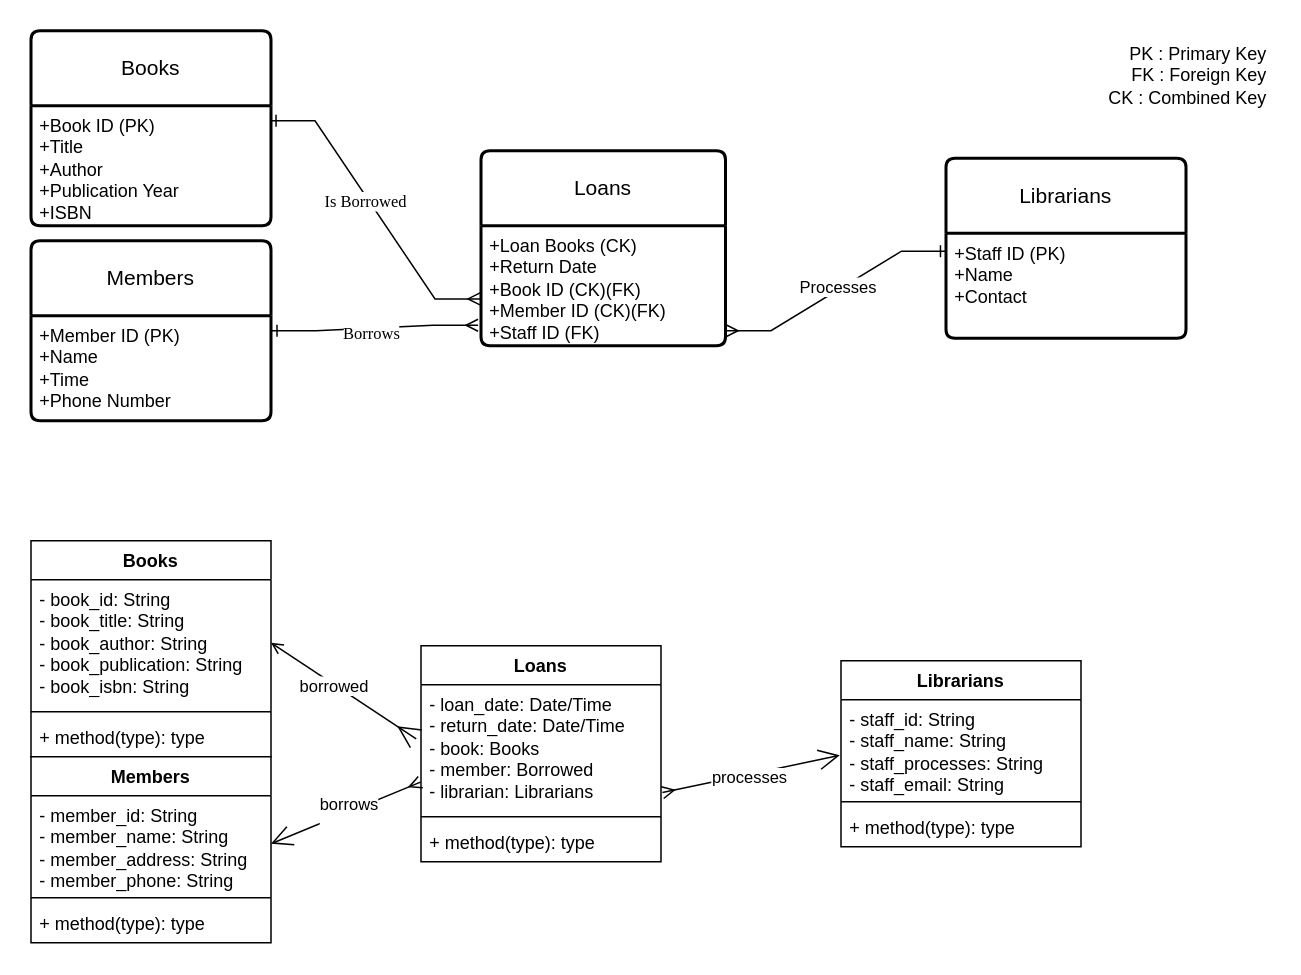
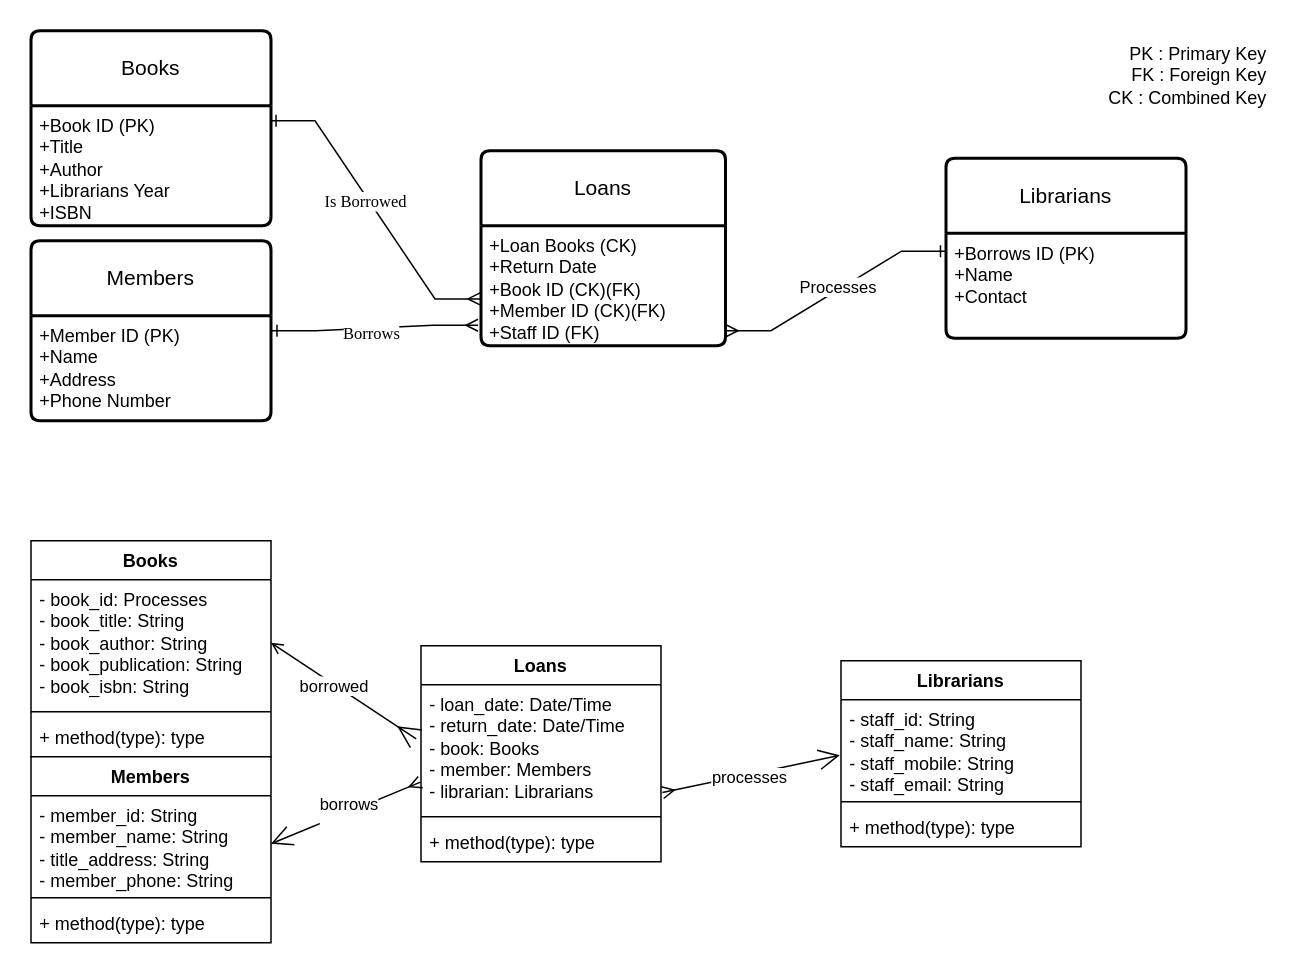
  <mxCell id="0" />
  <mxCell id="1" parent="0" />
  <mxCell id="2" value="Books" style="swimlane;childLayout=stackLayout;horizontal=1;startSize=50;horizontalStack=0;rounded=1;fontSize=14;fontStyle=0;strokeWidth=2;resizeParent=0;resizeLast=1;shadow=0;dashed=0;align=center;arcSize=4;whiteSpace=wrap;html=1;" vertex="1" parent="1"><mxGeometry x="20" y="20" width="160" height="130" as="geometry" /></mxCell>
- <mxCell id="3" value="+Book ID (PK)&lt;br&gt;&lt;div&gt;+Title&lt;/div&gt;&lt;div&gt;+Author&lt;/div&gt;&lt;div&gt;+Publication Year&lt;/div&gt;&lt;div&gt;+ISBN&lt;/div&gt;" style="align=left;strokeColor=none;fillColor=none;spacingLeft=4;fontSize=12;verticalAlign=top;resizable=0;rotatable=0;part=1;html=1;" vertex="1" parent="2"><mxGeometry y="50" width="160" height="80" as="geometry" /></mxCell>
+ <mxCell id="3" value="+Book ID (PK)&lt;br&gt;&lt;div&gt;+Title&lt;/div&gt;&lt;div&gt;+Author&lt;/div&gt;&lt;div&gt;+Librarians Year&lt;/div&gt;&lt;div&gt;+ISBN&lt;/div&gt;" style="align=left;strokeColor=none;fillColor=none;spacingLeft=4;fontSize=12;verticalAlign=top;resizable=0;rotatable=0;part=1;html=1;" vertex="1" parent="2"><mxGeometry y="50" width="160" height="80" as="geometry" /></mxCell>
  <mxCell id="4" value="Members" style="swimlane;childLayout=stackLayout;horizontal=1;startSize=50;horizontalStack=0;rounded=1;fontSize=14;fontStyle=0;strokeWidth=2;resizeParent=0;resizeLast=1;shadow=0;dashed=0;align=center;arcSize=4;whiteSpace=wrap;html=1;" vertex="1" parent="1"><mxGeometry x="20" y="160" width="160" height="120" as="geometry" /></mxCell>
- <mxCell id="5" value="+Member ID (PK)&lt;div&gt;+Name&lt;/div&gt;&lt;div&gt;+Time&lt;/div&gt;&lt;div&gt;+Phone Number&lt;/div&gt;" style="align=left;strokeColor=none;fillColor=none;spacingLeft=4;fontSize=12;verticalAlign=top;resizable=0;rotatable=0;part=1;html=1;" vertex="1" parent="4"><mxGeometry y="50" width="160" height="70" as="geometry" /></mxCell>
+ <mxCell id="5" value="+Member ID (PK)&lt;div&gt;+Name&lt;/div&gt;&lt;div&gt;+Address&lt;/div&gt;&lt;div&gt;+Phone Number&lt;/div&gt;" style="align=left;strokeColor=none;fillColor=none;spacingLeft=4;fontSize=12;verticalAlign=top;resizable=0;rotatable=0;part=1;html=1;" vertex="1" parent="4"><mxGeometry y="50" width="160" height="70" as="geometry" /></mxCell>
  <mxCell id="6" value="Librarians" style="swimlane;childLayout=stackLayout;horizontal=1;startSize=50;horizontalStack=0;rounded=1;fontSize=14;fontStyle=0;strokeWidth=2;resizeParent=0;resizeLast=1;shadow=0;dashed=0;align=center;arcSize=4;whiteSpace=wrap;html=1;" vertex="1" parent="1"><mxGeometry x="630" y="105" width="160" height="120" as="geometry" /></mxCell>
- <mxCell id="7" value="+Staff ID (PK)&lt;div&gt;+Name&lt;/div&gt;&lt;div&gt;+Contact&lt;/div&gt;" style="align=left;strokeColor=none;fillColor=none;spacingLeft=4;fontSize=12;verticalAlign=top;resizable=0;rotatable=0;part=1;html=1;" vertex="1" parent="6"><mxGeometry y="50" width="160" height="70" as="geometry" /></mxCell>
+ <mxCell id="7" value="+Borrows ID (PK)&lt;div&gt;+Name&lt;/div&gt;&lt;div&gt;+Contact&lt;/div&gt;" style="align=left;strokeColor=none;fillColor=none;spacingLeft=4;fontSize=12;verticalAlign=top;resizable=0;rotatable=0;part=1;html=1;" vertex="1" parent="6"><mxGeometry y="50" width="160" height="70" as="geometry" /></mxCell>
  <mxCell id="8" value="Loans" style="swimlane;childLayout=stackLayout;horizontal=1;startSize=50;horizontalStack=0;rounded=1;fontSize=14;fontStyle=0;strokeWidth=2;resizeParent=0;resizeLast=1;shadow=0;dashed=0;align=center;arcSize=4;whiteSpace=wrap;html=1;" vertex="1" parent="1"><mxGeometry x="320" y="100" width="163" height="130" as="geometry" /></mxCell>
  <mxCell id="9" value="&lt;div&gt;&lt;span style=&quot;background-color: initial;&quot;&gt;+Loan Books (CK)&lt;/span&gt;&lt;br&gt;&lt;/div&gt;&lt;div&gt;+Return Date&lt;/div&gt;&lt;div&gt;+Book ID (CK)(FK)&lt;br&gt;&lt;/div&gt;&lt;div&gt;+Member ID (CK)(FK)&lt;/div&gt;&lt;div&gt;+Staff ID (FK)&lt;br&gt;&lt;/div&gt;" style="align=left;strokeColor=none;fillColor=none;spacingLeft=4;fontSize=12;verticalAlign=top;resizable=0;rotatable=0;part=1;html=1;" vertex="1" parent="8"><mxGeometry y="50" width="163" height="80" as="geometry" /></mxCell>
  <mxCell id="10" value="" style="edgeStyle=entityRelationEdgeStyle;fontSize=12;html=1;endArrow=ERmany;startArrow=ERone;rounded=0;exitX=1;exitY=0.143;exitDx=0;exitDy=0;exitPerimeter=0;startFill=0;entryX=-0.012;entryY=0.829;entryDx=0;entryDy=0;entryPerimeter=0;endFill=0;flowAnimation=0;" edge="1" parent="1" source="5" target="9"><mxGeometry width="100" height="100" relative="1" as="geometry"><mxPoint x="250" y="250" as="sourcePoint" /><mxPoint x="240" y="200" as="targetPoint" /></mxGeometry></mxCell>
  <mxCell id="11" value="Borrows" style="edgeLabel;html=1;align=center;verticalAlign=middle;resizable=0;points=[];sketch=1;hachureGap=4;jiggle=2;curveFitting=1;fontFamily=Architects Daughter;fontSource=https%3A%2F%2Ffonts.googleapis.com%2Fcss%3Ffamily%3DArchitects%2BDaughter;" vertex="1" connectable="0" parent="10"><mxGeometry x="-0.051" y="-3" relative="1" as="geometry"><mxPoint as="offset" /></mxGeometry></mxCell>
  <mxCell id="12" value="" style="edgeStyle=entityRelationEdgeStyle;fontSize=12;html=1;endArrow=ERmany;startArrow=ERone;rounded=0;exitX=0.996;exitY=0.125;exitDx=0;exitDy=0;exitPerimeter=0;entryX=-0.004;entryY=0.61;entryDx=0;entryDy=0;entryPerimeter=0;endFill=0;startFill=0;" edge="1" parent="1" source="3" target="9"><mxGeometry width="100" height="100" relative="1" as="geometry"><mxPoint x="250" y="250" as="sourcePoint" /><mxPoint x="350" y="150" as="targetPoint" /></mxGeometry></mxCell>
  <mxCell id="13" value="Is Borrowed" style="edgeLabel;html=1;align=center;verticalAlign=middle;resizable=0;points=[];sketch=1;hachureGap=4;jiggle=2;curveFitting=1;fontFamily=Architects Daughter;fontSource=https%3A%2F%2Ffonts.googleapis.com%2Fcss%3Ffamily%3DArchitects%2BDaughter;" vertex="1" connectable="0" parent="12"><mxGeometry x="-0.086" y="-2" relative="1" as="geometry"><mxPoint as="offset" /></mxGeometry></mxCell>
  <mxCell id="14" value="" style="edgeStyle=entityRelationEdgeStyle;fontSize=12;html=1;endArrow=ERone;rounded=0;exitX=1.002;exitY=0.875;exitDx=0;exitDy=0;exitPerimeter=0;entryX=0.002;entryY=0.171;entryDx=0;entryDy=0;entryPerimeter=0;startArrow=ERmany;startFill=0;endFill=0;" edge="1" parent="1" source="9" target="7"><mxGeometry width="100" height="100" relative="1" as="geometry"><mxPoint x="250" y="250" as="sourcePoint" /><mxPoint x="350" y="150" as="targetPoint" /></mxGeometry></mxCell>
  <mxCell id="15" value="Processes" style="edgeLabel;html=1;align=center;verticalAlign=middle;resizable=0;points=[];" vertex="1" connectable="0" parent="14"><mxGeometry x="0.03" y="2" relative="1" as="geometry"><mxPoint as="offset" /></mxGeometry></mxCell>
  <mxCell id="16" value="&lt;div&gt;PK : Primary Key&lt;/div&gt;FK : Foreign Key&lt;div&gt;CK : Combined Key&lt;/div&gt;" style="text;html=1;align=right;verticalAlign=middle;resizable=0;points=[];autosize=1;strokeColor=none;fillColor=none;" vertex="1" parent="1"><mxGeometry x="715" y="20" width="130" height="60" as="geometry" /></mxCell>
  <mxCell id="17" value="Books" style="swimlane;fontStyle=1;align=center;verticalAlign=top;childLayout=stackLayout;horizontal=1;startSize=26;horizontalStack=0;resizeParent=1;resizeParentMax=0;resizeLast=0;collapsible=1;marginBottom=0;whiteSpace=wrap;html=1;shadow=0;" vertex="1" parent="1"><mxGeometry x="20" y="360" width="160" height="144" as="geometry" /></mxCell>
- <mxCell id="18" value="- book_id: String&lt;div&gt;- book_title: String&lt;/div&gt;&lt;div&gt;- book_author: String&lt;/div&gt;&lt;div&gt;- book_publication: String&lt;/div&gt;&lt;div&gt;- book_isbn: String&lt;/div&gt;" style="text;strokeColor=none;fillColor=none;align=left;verticalAlign=top;spacingLeft=4;spacingRight=4;overflow=hidden;rotatable=0;points=[[0,0.5],[1,0.5]];portConstraint=eastwest;whiteSpace=wrap;html=1;shadow=0;" vertex="1" parent="17"><mxGeometry y="26" width="160" height="84" as="geometry" /></mxCell>
+ <mxCell id="18" value="- book_id: Processes&lt;div&gt;- book_title: String&lt;/div&gt;&lt;div&gt;- book_author: String&lt;/div&gt;&lt;div&gt;- book_publication: String&lt;/div&gt;&lt;div&gt;- book_isbn: String&lt;/div&gt;" style="text;strokeColor=none;fillColor=none;align=left;verticalAlign=top;spacingLeft=4;spacingRight=4;overflow=hidden;rotatable=0;points=[[0,0.5],[1,0.5]];portConstraint=eastwest;whiteSpace=wrap;html=1;shadow=0;" vertex="1" parent="17"><mxGeometry y="26" width="160" height="84" as="geometry" /></mxCell>
  <mxCell id="19" value="" style="line;strokeWidth=1;fillColor=none;align=left;verticalAlign=middle;spacingTop=-1;spacingLeft=3;spacingRight=3;rotatable=0;labelPosition=right;points=[];portConstraint=eastwest;strokeColor=inherit;shadow=0;" vertex="1" parent="17"><mxGeometry y="110" width="160" height="8" as="geometry" /></mxCell>
  <mxCell id="20" value="+ method(type): type" style="text;strokeColor=none;fillColor=none;align=left;verticalAlign=top;spacingLeft=4;spacingRight=4;overflow=hidden;rotatable=0;points=[[0,0.5],[1,0.5]];portConstraint=eastwest;whiteSpace=wrap;html=1;shadow=0;" vertex="1" parent="17"><mxGeometry y="118" width="160" height="26" as="geometry" /></mxCell>
  <mxCell id="21" value="Members" style="swimlane;fontStyle=1;align=center;verticalAlign=top;childLayout=stackLayout;horizontal=1;startSize=26;horizontalStack=0;resizeParent=1;resizeParentMax=0;resizeLast=0;collapsible=1;marginBottom=0;whiteSpace=wrap;html=1;shadow=0;" vertex="1" parent="1"><mxGeometry x="20" y="504" width="160" height="124" as="geometry" /></mxCell>
- <mxCell id="22" value="- member_id: String&lt;div&gt;- member_name: String&lt;/div&gt;&lt;div&gt;- member_address: String&lt;/div&gt;&lt;div&gt;- member_phone: String&lt;/div&gt;" style="text;strokeColor=none;fillColor=none;align=left;verticalAlign=top;spacingLeft=4;spacingRight=4;overflow=hidden;rotatable=0;points=[[0,0.5],[1,0.5]];portConstraint=eastwest;whiteSpace=wrap;html=1;shadow=0;" vertex="1" parent="21"><mxGeometry y="26" width="160" height="64" as="geometry" /></mxCell>
+ <mxCell id="22" value="- member_id: String&lt;div&gt;- member_name: String&lt;/div&gt;&lt;div&gt;- title_address: String&lt;/div&gt;&lt;div&gt;- member_phone: String&lt;/div&gt;" style="text;strokeColor=none;fillColor=none;align=left;verticalAlign=top;spacingLeft=4;spacingRight=4;overflow=hidden;rotatable=0;points=[[0,0.5],[1,0.5]];portConstraint=eastwest;whiteSpace=wrap;html=1;shadow=0;" vertex="1" parent="21"><mxGeometry y="26" width="160" height="64" as="geometry" /></mxCell>
  <mxCell id="23" value="" style="line;strokeWidth=1;fillColor=none;align=left;verticalAlign=middle;spacingTop=-1;spacingLeft=3;spacingRight=3;rotatable=0;labelPosition=right;points=[];portConstraint=eastwest;strokeColor=inherit;shadow=0;" vertex="1" parent="21"><mxGeometry y="90" width="160" height="8" as="geometry" /></mxCell>
  <mxCell id="24" value="+ method(type): type" style="text;strokeColor=none;fillColor=none;align=left;verticalAlign=top;spacingLeft=4;spacingRight=4;overflow=hidden;rotatable=0;points=[[0,0.5],[1,0.5]];portConstraint=eastwest;whiteSpace=wrap;html=1;shadow=0;" vertex="1" parent="21"><mxGeometry y="98" width="160" height="26" as="geometry" /></mxCell>
  <mxCell id="25" value="Loans" style="swimlane;fontStyle=1;align=center;verticalAlign=top;childLayout=stackLayout;horizontal=1;startSize=26;horizontalStack=0;resizeParent=1;resizeParentMax=0;resizeLast=0;collapsible=1;marginBottom=0;whiteSpace=wrap;html=1;shadow=0;" vertex="1" parent="1"><mxGeometry x="280" y="430" width="160" height="144" as="geometry" /></mxCell>
- <mxCell id="26" value="- loan_date: Date/Time&lt;div&gt;- return_date: Date/Time&lt;/div&gt;&lt;div&gt;- book: Books&lt;/div&gt;&lt;div&gt;- member: Borrowed&lt;/div&gt;&lt;div&gt;- librarian: Librarians&lt;/div&gt;" style="text;strokeColor=none;fillColor=none;align=left;verticalAlign=top;spacingLeft=4;spacingRight=4;overflow=hidden;rotatable=0;points=[[0,0.5],[1,0.5]];portConstraint=eastwest;whiteSpace=wrap;html=1;shadow=0;" vertex="1" parent="25"><mxGeometry y="26" width="160" height="84" as="geometry" /></mxCell>
+ <mxCell id="26" value="- loan_date: Date/Time&lt;div&gt;- return_date: Date/Time&lt;/div&gt;&lt;div&gt;- book: Books&lt;/div&gt;&lt;div&gt;- member: Members&lt;/div&gt;&lt;div&gt;- librarian: Librarians&lt;/div&gt;" style="text;strokeColor=none;fillColor=none;align=left;verticalAlign=top;spacingLeft=4;spacingRight=4;overflow=hidden;rotatable=0;points=[[0,0.5],[1,0.5]];portConstraint=eastwest;whiteSpace=wrap;html=1;shadow=0;" vertex="1" parent="25"><mxGeometry y="26" width="160" height="84" as="geometry" /></mxCell>
  <mxCell id="27" value="" style="line;strokeWidth=1;fillColor=none;align=left;verticalAlign=middle;spacingTop=-1;spacingLeft=3;spacingRight=3;rotatable=0;labelPosition=right;points=[];portConstraint=eastwest;strokeColor=inherit;shadow=0;" vertex="1" parent="25"><mxGeometry y="110" width="160" height="8" as="geometry" /></mxCell>
  <mxCell id="28" value="+ method(type): type" style="text;strokeColor=none;fillColor=none;align=left;verticalAlign=top;spacingLeft=4;spacingRight=4;overflow=hidden;rotatable=0;points=[[0,0.5],[1,0.5]];portConstraint=eastwest;whiteSpace=wrap;html=1;shadow=0;" vertex="1" parent="25"><mxGeometry y="118" width="160" height="26" as="geometry" /></mxCell>
  <mxCell id="29" value="Librarians" style="swimlane;fontStyle=1;align=center;verticalAlign=top;childLayout=stackLayout;horizontal=1;startSize=26;horizontalStack=0;resizeParent=1;resizeParentMax=0;resizeLast=0;collapsible=1;marginBottom=0;whiteSpace=wrap;html=1;shadow=0;" vertex="1" parent="1"><mxGeometry x="560" y="440" width="160" height="124" as="geometry" /></mxCell>
- <mxCell id="30" value="- staff_id: String&lt;div&gt;- staff_name: String&lt;/div&gt;&lt;div&gt;- staff_processes: String&lt;/div&gt;&lt;div&gt;- staff_email: String&lt;/div&gt;" style="text;strokeColor=none;fillColor=none;align=left;verticalAlign=top;spacingLeft=4;spacingRight=4;overflow=hidden;rotatable=0;points=[[0,0.5],[1,0.5]];portConstraint=eastwest;whiteSpace=wrap;html=1;shadow=0;" vertex="1" parent="29"><mxGeometry y="26" width="160" height="64" as="geometry" /></mxCell>
+ <mxCell id="30" value="- staff_id: String&lt;div&gt;- staff_name: String&lt;/div&gt;&lt;div&gt;- staff_mobile: String&lt;/div&gt;&lt;div&gt;- staff_email: String&lt;/div&gt;" style="text;strokeColor=none;fillColor=none;align=left;verticalAlign=top;spacingLeft=4;spacingRight=4;overflow=hidden;rotatable=0;points=[[0,0.5],[1,0.5]];portConstraint=eastwest;whiteSpace=wrap;html=1;shadow=0;" vertex="1" parent="29"><mxGeometry y="26" width="160" height="64" as="geometry" /></mxCell>
  <mxCell id="31" value="" style="line;strokeWidth=1;fillColor=none;align=left;verticalAlign=middle;spacingTop=-1;spacingLeft=3;spacingRight=3;rotatable=0;labelPosition=right;points=[];portConstraint=eastwest;strokeColor=inherit;shadow=0;" vertex="1" parent="29"><mxGeometry y="90" width="160" height="8" as="geometry" /></mxCell>
  <mxCell id="32" value="+ method(type): type" style="text;strokeColor=none;fillColor=none;align=left;verticalAlign=top;spacingLeft=4;spacingRight=4;overflow=hidden;rotatable=0;points=[[0,0.5],[1,0.5]];portConstraint=eastwest;whiteSpace=wrap;html=1;shadow=0;" vertex="1" parent="29"><mxGeometry y="98" width="160" height="26" as="geometry" /></mxCell>
  <mxCell id="33" value="" style="endArrow=ERmany;endFill=0;endSize=12;html=1;rounded=0;entryX=-0.02;entryY=0.429;entryDx=0;entryDy=0;entryPerimeter=0;exitX=1;exitY=0.5;exitDx=0;exitDy=0;startArrow=open;startFill=0;" edge="1" parent="1" source="18" target="26"><mxGeometry width="160" relative="1" as="geometry"><mxPoint x="250" y="630" as="sourcePoint" /><mxPoint x="410" y="630" as="targetPoint" /></mxGeometry></mxCell>
  <mxCell id="34" value="borrowed" style="edgeLabel;html=1;align=center;verticalAlign=middle;resizable=0;points=[];" vertex="1" connectable="0" parent="33"><mxGeometry x="-0.127" y="-1" relative="1" as="geometry"><mxPoint as="offset" /></mxGeometry></mxCell>
  <mxCell id="35" value="" style="endArrow=open;endFill=1;endSize=12;html=1;rounded=0;entryX=1;entryY=0.5;entryDx=0;entryDy=0;exitX=-0.002;exitY=0.773;exitDx=0;exitDy=0;exitPerimeter=0;startArrow=ERmany;startFill=0;" edge="1" parent="1" source="26" target="22"><mxGeometry width="160" relative="1" as="geometry"><mxPoint x="360" y="430" as="sourcePoint" /><mxPoint x="520" y="430" as="targetPoint" /></mxGeometry></mxCell>
  <mxCell id="36" value="borrows&lt;div&gt;&lt;br&gt;&lt;/div&gt;" style="edgeLabel;html=1;align=center;verticalAlign=middle;resizable=0;points=[];" vertex="1" connectable="0" parent="35"><mxGeometry x="-0.008" y="1" relative="1" as="geometry"><mxPoint as="offset" /></mxGeometry></mxCell>
  <mxCell id="37" value="" style="endArrow=open;endFill=1;endSize=12;html=1;rounded=0;entryX=-0.005;entryY=0.579;entryDx=0;entryDy=0;entryPerimeter=0;exitX=1.006;exitY=0.856;exitDx=0;exitDy=0;exitPerimeter=0;startArrow=ERmany;startFill=0;" edge="1" parent="1" source="26" target="30"><mxGeometry width="160" relative="1" as="geometry"><mxPoint x="360" y="430" as="sourcePoint" /><mxPoint x="520" y="430" as="targetPoint" /></mxGeometry></mxCell>
  <mxCell id="38" value="processes" style="edgeLabel;html=1;align=center;verticalAlign=middle;resizable=0;points=[];" vertex="1" connectable="0" parent="37"><mxGeometry x="-0.037" y="-2" relative="1" as="geometry"><mxPoint as="offset" /></mxGeometry></mxCell>
